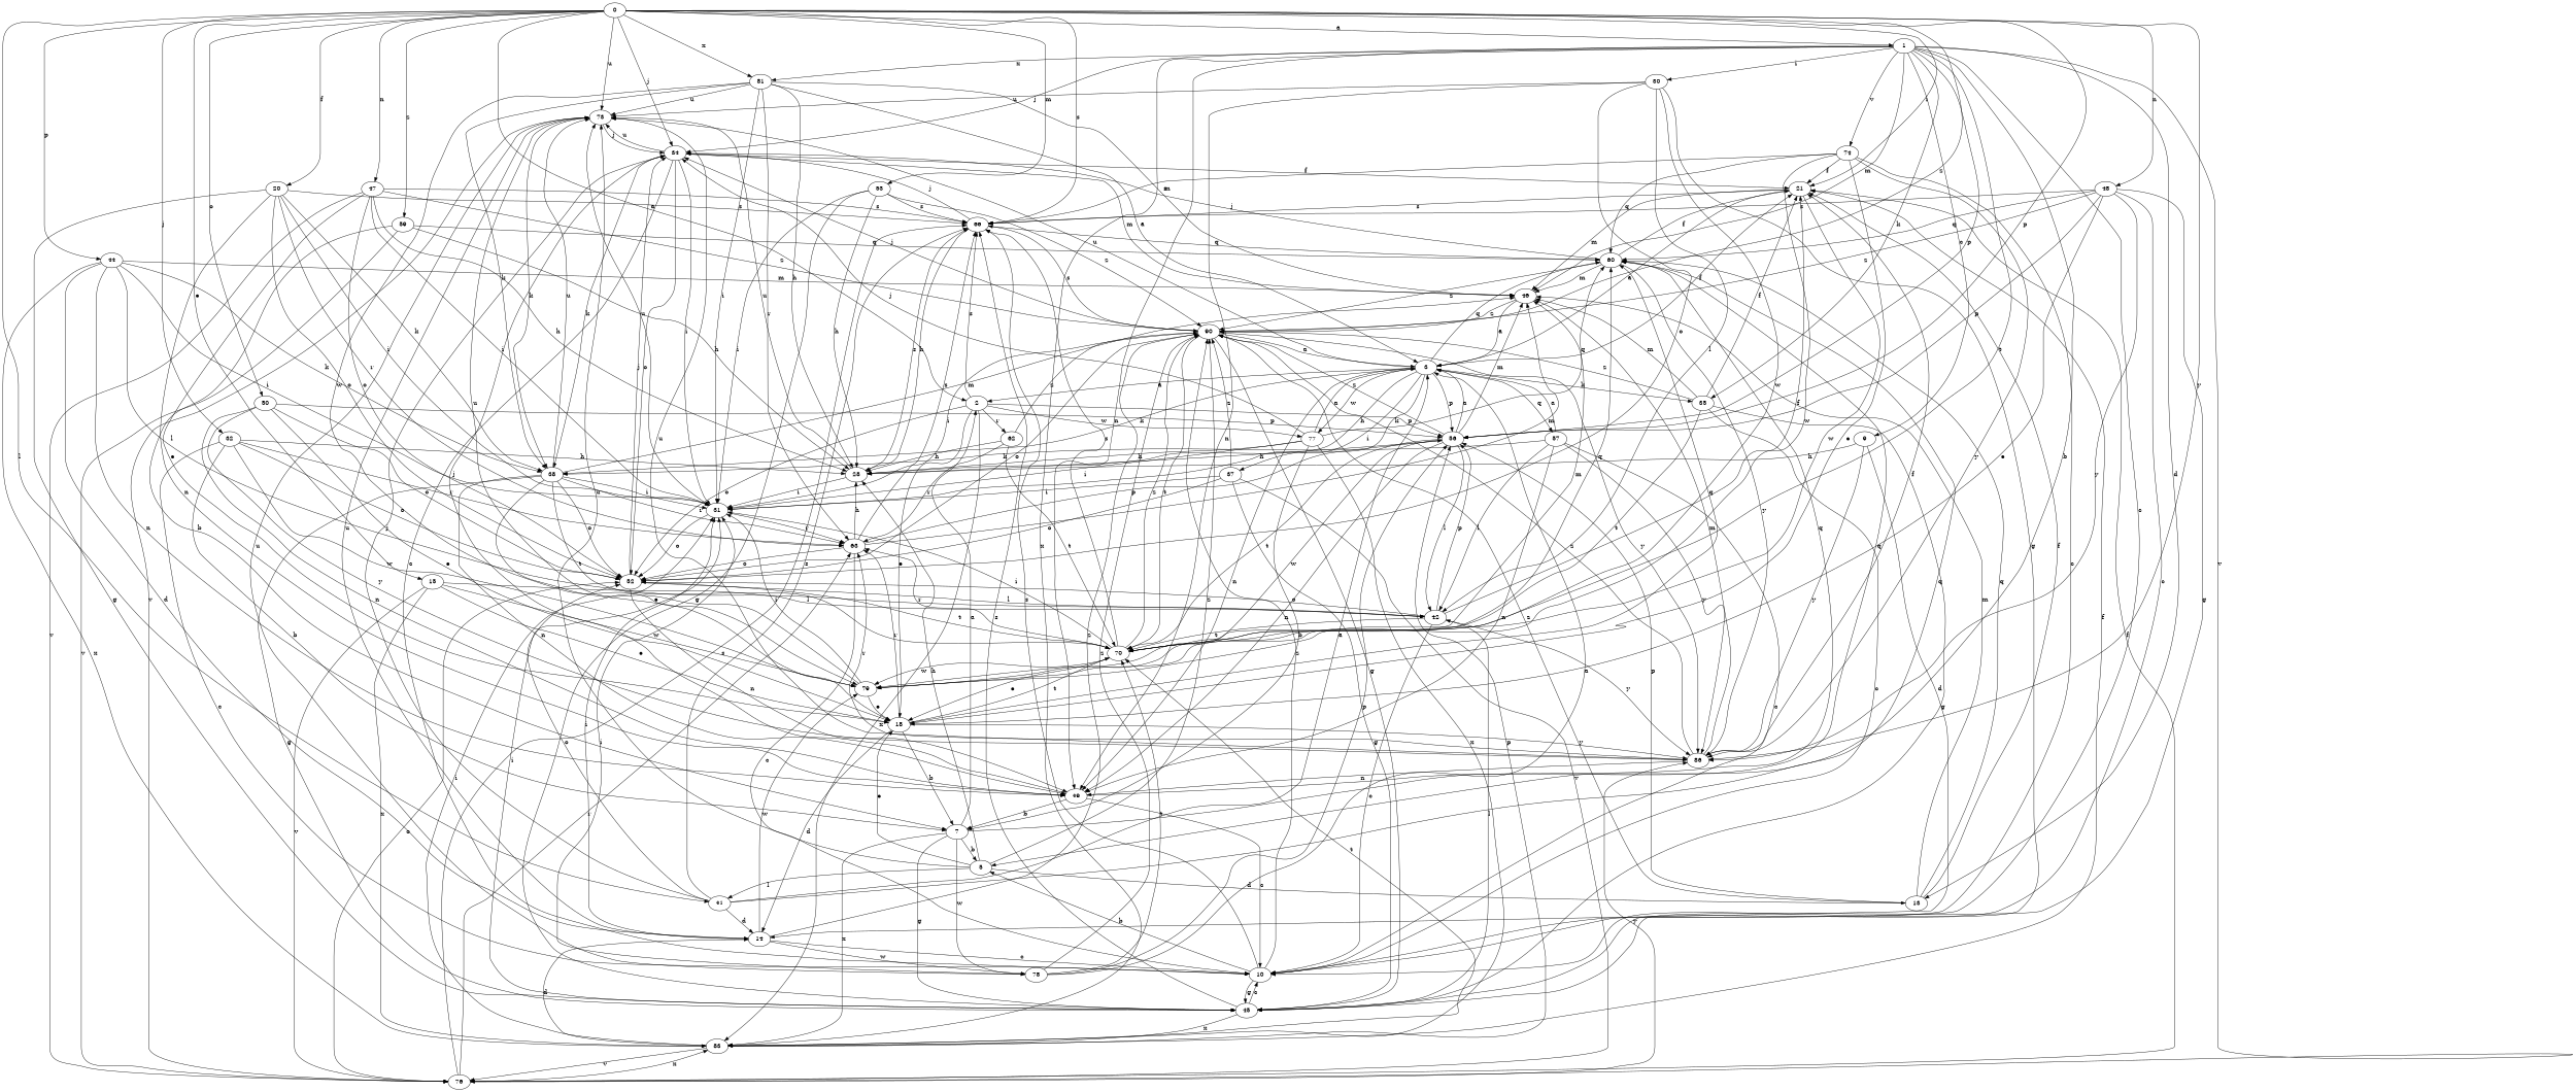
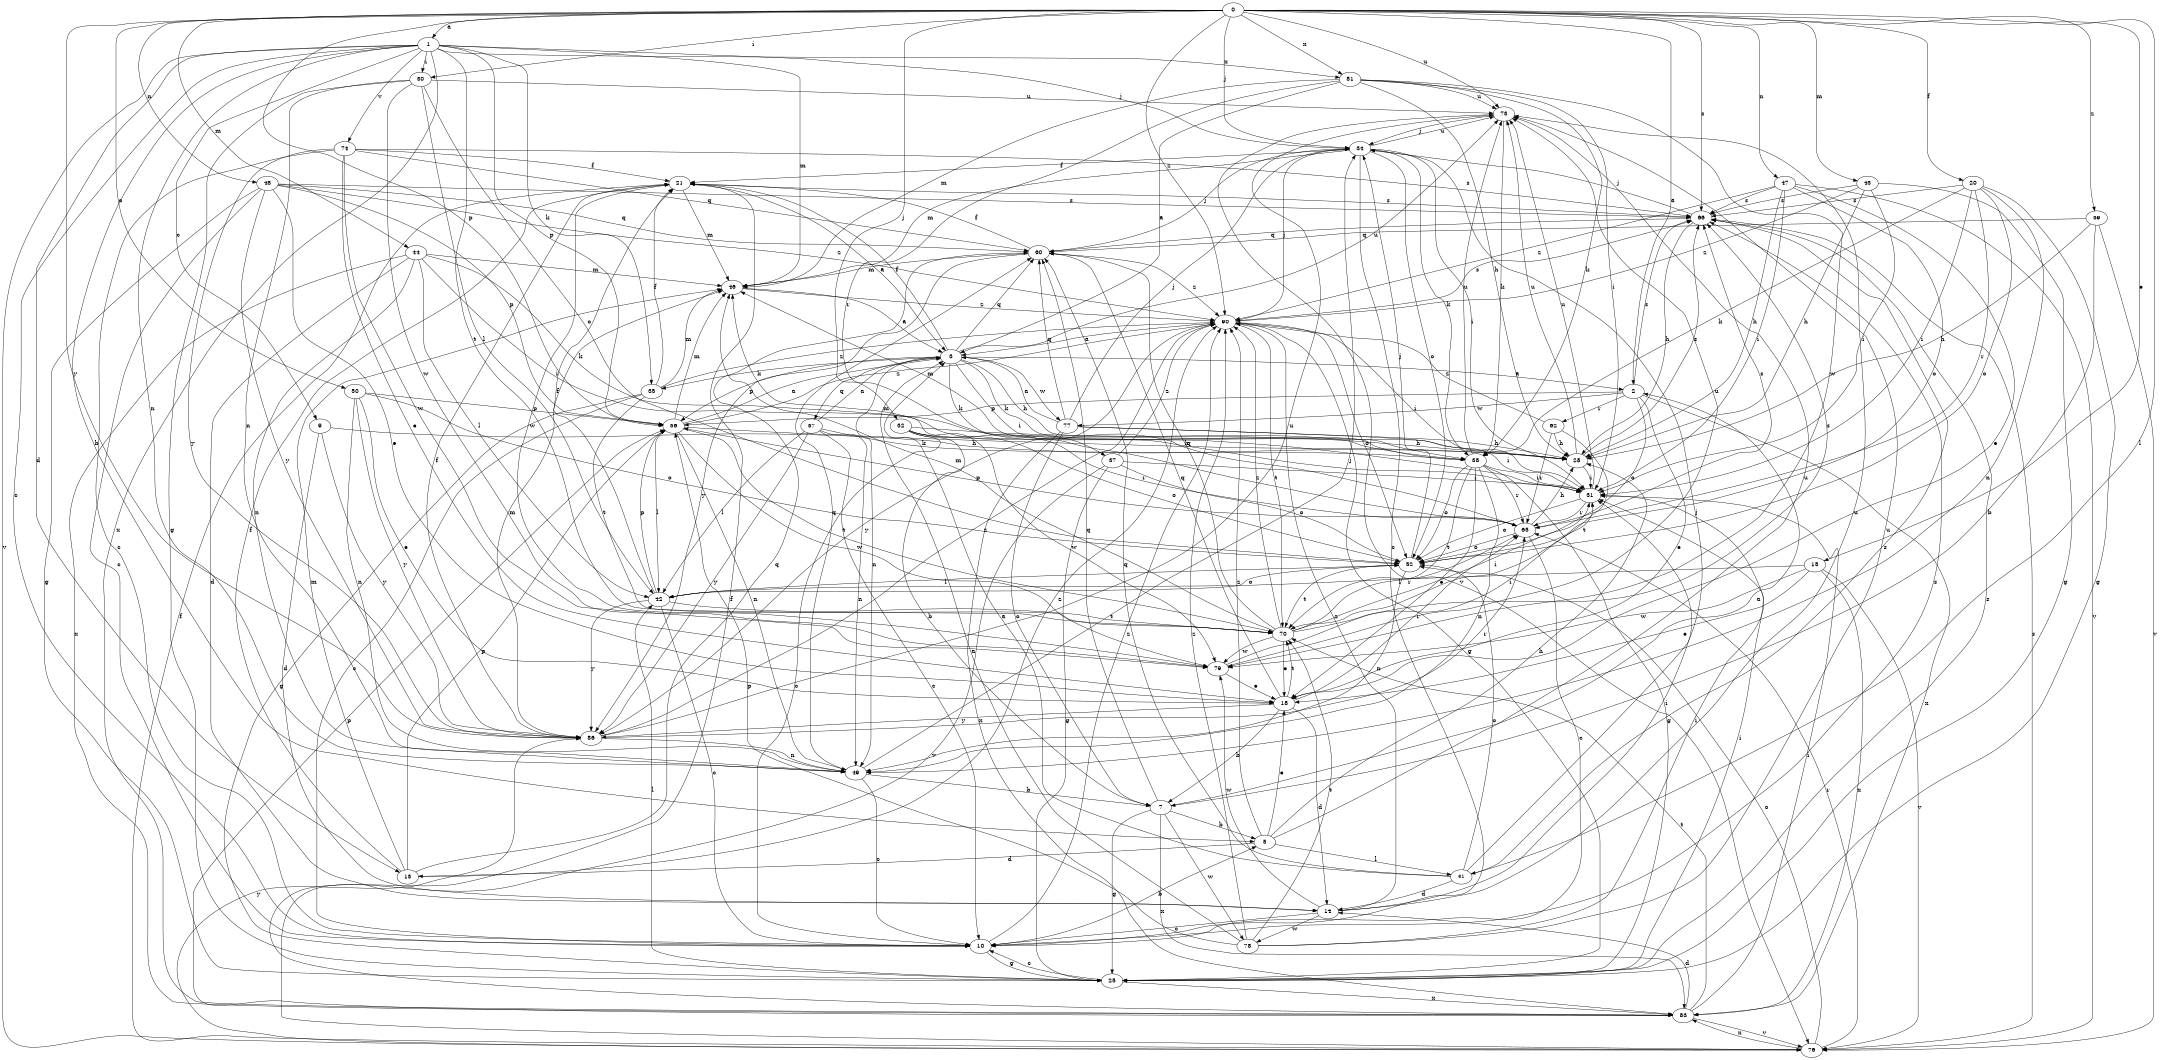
  strict digraph {
    0
    1
    2
    15
    20
    30
    32
    34
    41
-   43 [label=53]
+   43
    44
    47
    48
    50
    56
    66
    73
    81
    86
    n20 [label=59]
    90
    5
    9
    10
    13
    35
    46
    49
    70
    74
    76
    83
    18
    52
    62
    77
    79
    42
    31
    38
-   25 [label=45]
-   63
+   25
+   63 [label=65]
    28
    7
    21
    3
    60
    14
    37
    57
    78
    0 -> 1 [label=a]
    0 -> 2 [label=a]
    0 -> 15 [label=e]
    0 -> 20 [label=f]
-   0 -> 21 [label=i]
+   0 -> 30 [label=i]
    0 -> 32 [label=j]
    0 -> 34 [label=j]
    0 -> 41 [label=l]
    0 -> 43 [label=m]
-   0 -> 44 [label=p]
+   0 -> 44 [label=m]
    0 -> 47 [label=n]
    0 -> 48 [label=n]
    0 -> 50 [label=o]
    0 -> 56 [label=p]
    0 -> 66 [label=s]
    0 -> 73 [label=u]
    0 -> 81 [label=x]
    0 -> 86 [label=y]
    0 -> n20 [label=z]
    0 -> 90 [label=z]
    1 -> 30 [label=i]
    1 -> 34 [label=j]
    1 -> 56 [label=p]
    1 -> 81 [label=x]
    1 -> 5 [label=b]
    1 -> 9 [label=c]
    1 -> 10 [label=c]
    1 -> 13 [label=d]
    1 -> 35 [label=k]
    1 -> 46 [label=m]
    1 -> 49 [label=n]
    1 -> 70 [label=t]
    1 -> 74 [label=v]
    1 -> 76 [label=v]
    1 -> 83 [label=x]
    2 -> 56 [label=p]
    2 -> 66 [label=s]
    2 -> 83 [label=x]
    2 -> 18 [label=e]
    2 -> 52 [label=o]
    2 -> 62 [label=r]
    2 -> 77 [label=w]
    15 -> 76 [label=v]
    15 -> 83 [label=x]
    15 -> 18 [label=e]
    15 -> 79 [label=w]
    15 -> 42 [label=l]
    20 -> 66 [label=s]
    20 -> 49 [label=n]
    20 -> 52 [label=o]
    20 -> 31 [label=i]
    20 -> 38 [label=k]
    20 -> 25 [label=g]
    20 -> 63 [label=r]
    30 -> 73 [label=u]
    30 -> 49 [label=n]
    30 -> 52 [label=o]
    30 -> 79 [label=w]
    30 -> 42 [label=l]
    30 -> 25 [label=g]
    32 -> 10 [label=c]
    32 -> 52 [label=o]
    32 -> 79 [label=w]
    32 -> 63 [label=r]
    32 -> 28 [label=h]
    32 -> 7 [label=b]
    34 -> 73 [label=u]
    34 -> 10 [label=c]
    34 -> 46 [label=m]
    34 -> 52 [label=o]
    34 -> 31 [label=i]
    34 -> 38 [label=k]
    34 -> 21 [label=f]
    41 -> 34 [label=j]
    41 -> 66 [label=s]
    41 -> 52 [label=o]
    41 -> 3 [label=a]
    41 -> 60 [label=q]
    41 -> 14 [label=d]
    43 -> 66 [label=s]
    43 -> 90 [label=z]
    43 -> 31 [label=i]
    43 -> 25 [label=g]
    43 -> 28 [label=h]
    44 -> 46 [label=m]
    44 -> 49 [label=n]
    44 -> 83 [label=x]
    44 -> 42 [label=l]
    44 -> 31 [label=i]
    44 -> 38 [label=k]
    44 -> 14 [label=d]
    47 -> 66 [label=s]
    47 -> 90 [label=z]
    47 -> 76 [label=v]
    47 -> 18 [label=e]
    47 -> 52 [label=o]
    47 -> 31 [label=i]
    47 -> 28 [label=h]
    48 -> 56 [label=p]
    48 -> 66 [label=s]
    48 -> 86 [label=y]
    48 -> 90 [label=z]
    48 -> 10 [label=c]
    48 -> 18 [label=e]
    48 -> 25 [label=g]
    48 -> 60 [label=q]
    50 -> 56 [label=p]
    50 -> 86 [label=y]
    50 -> 49 [label=n]
    50 -> 18 [label=e]
    50 -> 52 [label=o]
    56 -> 90 [label=z]
    56 -> 46 [label=m]
    56 -> 49 [label=n]
    56 -> 70 [label=t]
    56 -> 79 [label=w]
    56 -> 42 [label=l]
    56 -> 28 [label=h]
    56 -> 3 [label=a]
    66 -> 34 [label=j]
    66 -> 28 [label=h]
    66 -> 60 [label=q]
    73 -> 34 [label=j]
    73 -> 76 [label=v]
    73 -> 38 [label=k]
    81 -> 73 [label=u]
    81 -> 46 [label=m]
    81 -> 79 [label=w]
    81 -> 31 [label=i]
    81 -> 38 [label=k]
    81 -> 63 [label=r]
    81 -> 28 [label=h]
    81 -> 3 [label=a]
    86 -> 73 [label=u]
    86 -> 90 [label=z]
    86 -> 46 [label=m]
    86 -> 49 [label=n]
    86 -> 63 [label=r]
    86 -> 21 [label=f]
    n20 -> 76 [label=v]
    n20 -> 28 [label=h]
    n20 -> 7 [label=b]
    n20 -> 60 [label=q]
    90 -> 34 [label=j]
    90 -> 66 [label=s]
    90 -> 86 [label=y]
    90 -> 70 [label=t]
    90 -> 52 [label=o]
    90 -> 31 [label=i]
    90 -> 25 [label=g]
    90 -> 3 [label=a]
    5 -> 41 [label=l]
    5 -> 73 [label=u]
    5 -> 90 [label=z]
    5 -> 13 [label=d]
    5 -> 18 [label=e]
    5 -> 28 [label=h]
    9 -> 86 [label=y]
    9 -> 28 [label=h]
    9 -> 14 [label=d]
    10 -> 66 [label=s]
    10 -> 90 [label=z]
    10 -> 5 [label=b]
    10 -> 25 [label=g]
    13 -> 56 [label=p]
    13 -> 90 [label=z]
    13 -> 46 [label=m]
    13 -> 21 [label=f]
    13 -> 60 [label=q]
    35 -> 90 [label=z]
    35 -> 10 [label=c]
    35 -> 46 [label=m]
    35 -> 70 [label=t]
    35 -> 25 [label=g]
    35 -> 21 [label=f]
    46 -> 90 [label=z]
    46 -> 3 [label=a]
    49 -> 34 [label=j]
    49 -> 10 [label=c]
    49 -> 7 [label=b]
    49 -> 60 [label=q]
    70 -> 66 [label=s]
    70 -> 90 [label=z]
    70 -> 46 [label=m]
    70 -> 18 [label=e]
    70 -> 79 [label=w]
    70 -> 31 [label=i]
    70 -> 63 [label=r]
    70 -> 60 [label=q]
    74 -> 66 [label=s]
    74 -> 86 [label=y]
    74 -> 10 [label=c]
    74 -> 18 [label=e]
    74 -> 79 [label=w]
    74 -> 21 [label=f]
    74 -> 60 [label=q]
    76 -> 66 [label=s]
    76 -> 86 [label=y]
    76 -> 83 [label=x]
    76 -> 52 [label=o]
    76 -> 63 [label=r]
    76 -> 21 [label=f]
    83 -> 56 [label=p]
    83 -> 70 [label=t]
    83 -> 76 [label=v]
    83 -> 31 [label=i]
    83 -> 21 [label=f]
    83 -> 14 [label=d]
    18 -> 86 [label=y]
    18 -> 70 [label=t]
    18 -> 63 [label=r]
    18 -> 7 [label=b]
    18 -> 60 [label=q]
    18 -> 14 [label=d]
    52 -> 34 [label=j]
    52 -> 49 [label=n]
    52 -> 70 [label=t]
    52 -> 42 [label=l]
    62 -> 90 [label=z]
    62 -> 70 [label=t]
    62 -> 63 [label=r]
    62 -> 28 [label=h]
    77 -> 34 [label=j]
    77 -> 83 [label=x]
    77 -> 31 [label=i]
    77 -> 28 [label=h]
-   77 -> 7 [label=b]
+   77 -> 7 [label=o]
    77 -> 3 [label=a]
    77 -> 60 [label=q]
    79 -> 73 [label=u]
    79 -> 18 [label=e]
    79 -> 31 [label=i]
    42 -> 56 [label=p]
    42 -> 86 [label=y]
    42 -> 10 [label=c]
    42 -> 70 [label=t]
    42 -> 52 [label=o]
    42 -> 21 [label=f]
    31 -> 73 [label=u]
    31 -> 52 [label=o]
    31 -> 63 [label=r]
    38 -> 73 [label=u]
    38 -> 46 [label=m]
    38 -> 49 [label=n]
    38 -> 70 [label=t]
    38 -> 18 [label=e]
    38 -> 52 [label=o]
    38 -> 31 [label=i]
    38 -> 25 [label=g]
    38 -> 63 [label=r]
    25 -> 66 [label=s]
    25 -> 10 [label=c]
    25 -> 83 [label=x]
    25 -> 42 [label=l]
    25 -> 31 [label=i]
    63 -> 56 [label=p]
    63 -> 66 [label=s]
    63 -> 10 [label=c]
    63 -> 46 [label=m]
    63 -> 52 [label=o]
    63 -> 28 [label=h]
    28 -> 66 [label=s]
    28 -> 73 [label=u]
    28 -> 31 [label=i]
    7 -> 2 [label=a]
    7 -> 5 [label=b]
    7 -> 83 [label=x]
    7 -> 25 [label=g]
    7 -> 60 [label=q]
    7 -> 78 [label=w]
    21 -> 66 [label=s]
    21 -> 46 [label=m]
    21 -> 79 [label=w]
    21 -> 3 [label=a]
    3 -> 2 [label=a]
    3 -> 56 [label=p]
    3 -> 73 [label=u]
    3 -> 35 [label=k]
    3 -> 49 [label=n]
    3 -> 77 [label=w]
    3 -> 31 [label=i]
    3 -> 38 [label=k]
    3 -> 28 [label=h]
    3 -> 21 [label=f]
    3 -> 60 [label=q]
    3 -> 37 [label=k]
    3 -> 57 [label=q]
    60 -> 34 [label=j]
    60 -> 86 [label=y]
    60 -> 90 [label=z]
    60 -> 46 [label=m]
    60 -> 21 [label=f]
    14 -> 73 [label=u]
    14 -> 90 [label=z]
    14 -> 10 [label=c]
    14 -> 79 [label=w]
    14 -> 31 [label=i]
    14 -> 78 [label=w]
    37 -> 90 [label=z]
    37 -> 76 [label=v]
    37 -> 52 [label=o]
    37 -> 31 [label=i]
    37 -> 25 [label=g]
    57 -> 86 [label=y]
    57 -> 10 [label=c]
    57 -> 49 [label=n]
    57 -> 42 [label=l]
    57 -> 38 [label=k]
    57 -> 3 [label=a]
    78 -> 56 [label=p]
    78 -> 73 [label=u]
    78 -> 90 [label=z]
    78 -> 70 [label=t]
    78 -> 31 [label=i]
    78 -> 3 [label=a]
  }
